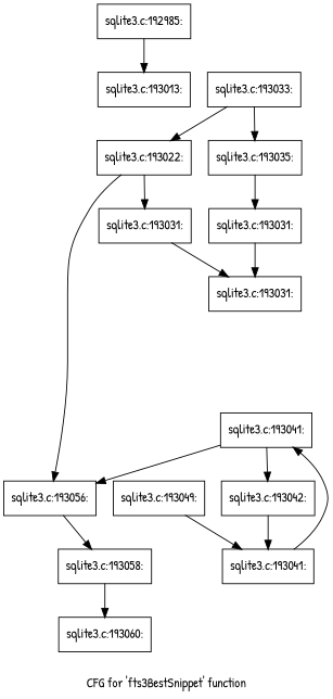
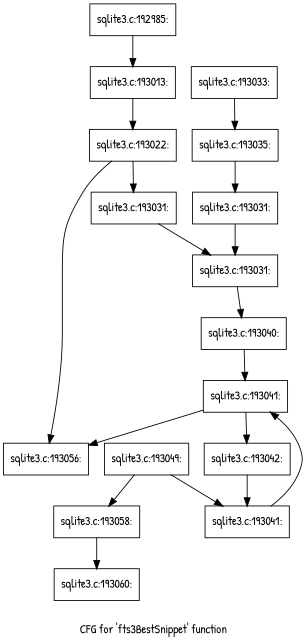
  digraph {
    fontname="Patrick Hand"
    label="CFG for 'fts3BestSnippet' function"
    node [fontname="Patrick Hand" shape=record]
    edge [fontname="Patrick Hand"]
    n1 [label="{sqlite3.c:192985:}"]
    n2 [label="{sqlite3.c:193013:}"]
    n3 [label="{sqlite3.c:193022:}"]
    n4 [label="{sqlite3.c:193060:}"]
    n5 [label="{sqlite3.c:193031:}"]
    n6 [label="{sqlite3.c:193056:}"]
    n7 [label="{sqlite3.c:193031:}"]
    n8 [label="{sqlite3.c:193058:}"]
+   n9 [label="{sqlite3.c:193040:}"]
    n10 [label="{sqlite3.c:193041:}"]
    n11 [label="{sqlite3.c:193033:}"]
    n12 [label="{sqlite3.c:193035:}"]
    n13 [label="{sqlite3.c:193031:}"]
    n14 [label="{sqlite3.c:193042:}"]
    n15 [label="{sqlite3.c:193041:}"]
    n16 [label="{sqlite3.c:193049:}"]
    n1 -> n2
-   n11 -> n3
+   n2 -> n3
    n3 -> n5
    n3 -> n6
    n5 -> n7
-   n6 -> n8
+   n16 -> n8
+   n7 -> n9
    n8 -> n4
+   n9 -> n10
    n10 -> n6
    n10 -> n14
    n11 -> n12
    n12 -> n13
    n13 -> n7
    n14 -> n15
    n15 -> n10
    n16 -> n15
  }
